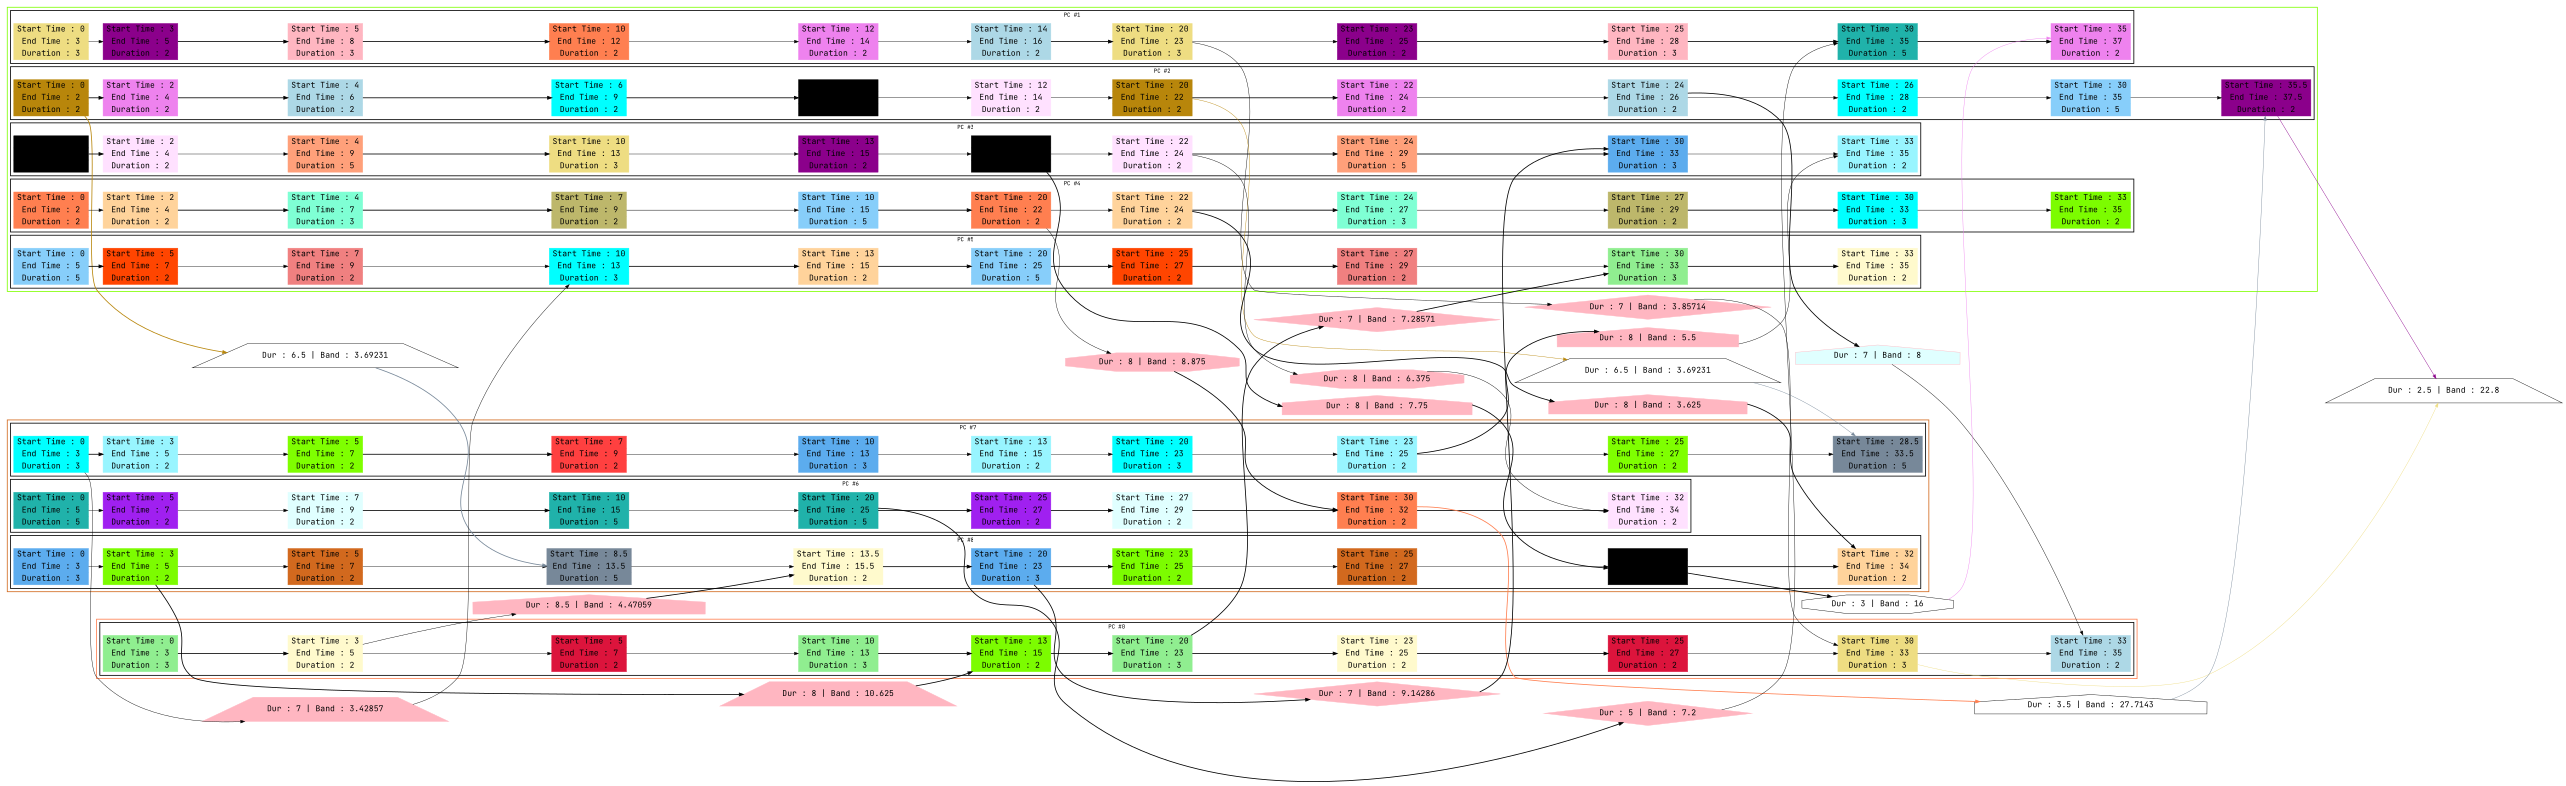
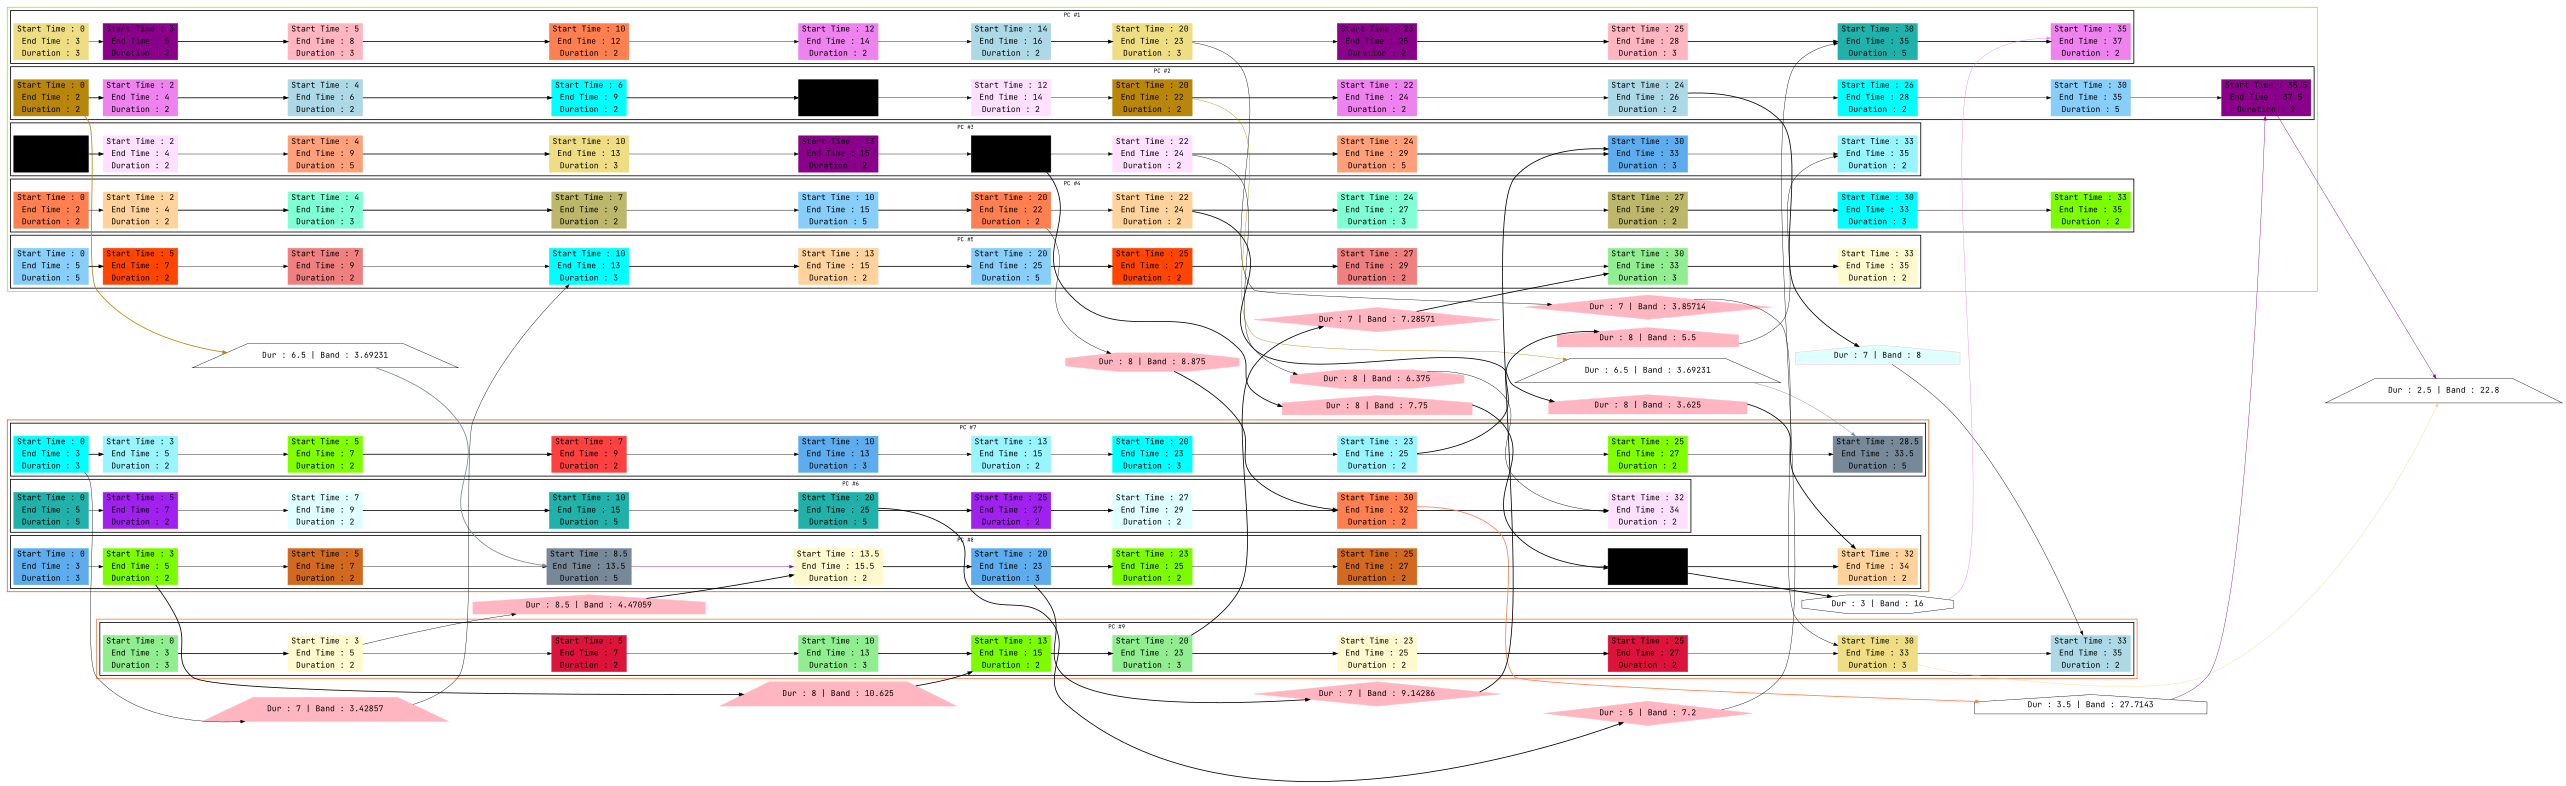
  digraph {
    fontname="JetBrains Mono"
    rankdir=LR
    node [color=lightpink fontname="JetBrains Mono" fontsize=20 shape=record style=filled]
    edge [fontname="JetBrains Mono" style=solid]
    n1 [color=lightgoldenrod label="Start Time : 0 | End Time : 3 | Duration : 3"]
    n2 [color=darkmagenta label="Start Time : 3 | End Time : 5 | Duration : 2"]
    n3 [label="Start Time : 5 | End Time : 8 | Duration : 3"]
    n4 [color=coral label="Start Time : 10 | End Time : 12 | Duration : 2"]
    n5 [color=violet label="Start Time : 12 | End Time : 14 | Duration : 2"]
    n6 [color=lightblue label="Start Time : 14 | End Time : 16 | Duration : 2"]
    n7 [color=lightgoldenrod label="Start Time : 20 | End Time : 23 | Duration : 3"]
    n8 [color=darkmagenta label="Start Time : 23 | End Time : 25 | Duration : 2"]
    n9 [label="Start Time : 25 | End Time : 28 | Duration : 3"]
    n10 [color=lightseagreen label="Start Time : 30 | End Time : 35 | Duration : 5"]
    n11 [color=violet label="Start Time : 35 | End Time : 37 | Duration : 2"]
    n12 [color=darkgoldenrod label="Start Time : 0 | End Time : 2 | Duration : 2"]
    n13 [color=violet label="Start Time : 2 | End Time : 4 | Duration : 2"]
    n14 [color=lightblue label="Start Time : 4 | End Time : 6 | Duration : 2"]
    n15 [color=cyan label="Start Time : 6 | End Time : 9 | Duration : 2"]
    n16 [color=cornflower label="Start Time : 10 | End Time : 12 | Duration : 2"]
    n17 [color=thistle1 label="Start Time : 12 | End Time : 14 | Duration : 2"]
    n18 [color=darkgoldenrod label="Start Time : 20 | End Time : 22 | Duration : 2"]
    n19 [color=violet label="Start Time : 22 | End Time : 24 | Duration : 2"]
    n20 [color=lightblue label="Start Time : 24 | End Time : 26 | Duration : 2"]
    n21 [color=cyan label="Start Time : 26 | End Time : 28 | Duration : 2"]
    n22 [color=lightskyblue label="Start Time : 30 | End Time : 35 | Duration : 5"]
    n23 [color=darkmagenta label="Start Time : 35.5 | End Time : 37.5 | Duration : 2"]
    n24 [color=cornflower label="Start Time : 0 | End Time : 2 | Duration : 2"]
    n25 [color=thistle1 label="Start Time : 2 | End Time : 4 | Duration : 2"]
    n26 [color=lightsalmon label="Start Time : 4 | End Time : 9 | Duration : 5"]
    n27 [color=lightgoldenrod label="Start Time : 10 | End Time : 13 | Duration : 3"]
    n28 [color=darkmagenta label="Start Time : 13 | End Time : 15 | Duration : 2"]
    n29 [color=cornflower label="Start Time : 20 | End Time : 22 | Duration : 2"]
    n30 [color=thistle1 label="Start Time : 22 | End Time : 24 | Duration : 2"]
    n31 [color=lightsalmon label="Start Time : 24 | End Time : 29 | Duration : 5"]
    n32 [color=steelblue2 label="Start Time : 30 | End Time : 33 | Duration : 3"]
    n33 [color=cadetblue1 label="Start Time : 33 | End Time : 35 | Duration : 2"]
    n34 [color=coral label="Start Time : 0 | End Time : 2 | Duration : 2"]
    n35 [color=burlywood1 label="Start Time : 2 | End Time : 4 | Duration : 2"]
    n36 [color=aquamarine label="Start Time : 4 | End Time : 7 | Duration : 3"]
    n37 [color=darkkhaki label="Start Time : 7 | End Time : 9 | Duration : 2"]
    n38 [color=lightskyblue label="Start Time : 10 | End Time : 15 | Duration : 5"]
    n39 [color=coral label="Start Time : 20 | End Time : 22 | Duration : 2"]
    n40 [color=burlywood1 label="Start Time : 22 | End Time : 24 | Duration : 2"]
    n41 [color=aquamarine label="Start Time : 24 | End Time : 27 | Duration : 3"]
    n42 [color=darkkhaki label="Start Time : 27 | End Time : 29 | Duration : 2"]
    n43 [color=aqua label="Start Time : 30 | End Time : 33 | Duration : 3"]
    n44 [color=lawngreen label="Start Time : 33 | End Time : 35 | Duration : 2"]
    n45 [color=lightskyblue label="Start Time : 0 | End Time : 5 | Duration : 5"]
    n46 [color=orangered1 label="Start Time : 5 | End Time : 7 | Duration : 2"]
    n47 [color=lightcoral label="Start Time : 7 | End Time : 9 | Duration : 2"]
    n48 [color=aqua label="Start Time : 10 | End Time : 13 | Duration : 3"]
    n49 [color=burlywood1 label="Start Time : 13 | End Time : 15 | Duration : 2"]
    n50 [color=lightskyblue label="Start Time : 20 | End Time : 25 | Duration : 5"]
    n51 [color=orangered1 label="Start Time : 25 | End Time : 27 | Duration : 2"]
    n52 [color=lightcoral label="Start Time : 27 | End Time : 29 | Duration : 2"]
    n53 [color=lightgreen label="Start Time : 30 | End Time : 33 | Duration : 3"]
    n54 [color=lemonchiffon label="Start Time : 33 | End Time : 35 | Duration : 2"]
    n55 [color=lightseagreen label="Start Time : 0 | End Time : 5 | Duration : 5"]
    n56 [color=x11purple label="Start Time : 5 | End Time : 7 | Duration : 2"]
    n57 [color=lightcyan label="Start Time : 7 | End Time : 9 | Duration : 2"]
    n58 [color=lightseagreen label="Start Time : 10 | End Time : 15 | Duration : 5"]
    n59 [color=lightseagreen label="Start Time : 20 | End Time : 25 | Duration : 5"]
    n60 [color=x11purple label="Start Time : 25 | End Time : 27 | Duration : 2"]
    n61 [color=lightcyan label="Start Time : 27 | End Time : 29 | Duration : 2"]
    n62 [color=coral label="Start Time : 30 | End Time : 32 | Duration : 2"]
    n63 [color=thistle1 label="Start Time : 32 | End Time : 34 | Duration : 2"]
    n64 [color=aqua label="Start Time : 0 | End Time : 3 | Duration : 3"]
    n65 [color=cadetblue1 label="Start Time : 3 | End Time : 5 | Duration : 2"]
    n66 [color=chartreuse label="Start Time : 5 | End Time : 7 | Duration : 2"]
    n67 [color=brown1 label="Start Time : 7 | End Time : 9 | Duration : 2"]
    n68 [color=steelblue2 label="Start Time : 10 | End Time : 13 | Duration : 3"]
    n69 [color=cadetblue1 label="Start Time : 13 | End Time : 15 | Duration : 2"]
    n70 [color=aqua label="Start Time : 20 | End Time : 23 | Duration : 3"]
    n71 [color=cadetblue1 label="Start Time : 23 | End Time : 25 | Duration : 2"]
    n72 [color=chartreuse label="Start Time : 25 | End Time : 27 | Duration : 2"]
    n73 [color=lightslategray label="Start Time : 28.5 | End Time : 33.5 | Duration : 5"]
    n74 [color=steelblue2 label="Start Time : 0 | End Time : 3 | Duration : 3"]
    n75 [color=lawngreen label="Start Time : 3 | End Time : 5 | Duration : 2"]
    n76 [color=chocolate label="Start Time : 5 | End Time : 7 | Duration : 2"]
    n77 [color=lightslategray label="Start Time : 8.5 | End Time : 13.5 | Duration : 5"]
    n78 [color=lemonchiffon label="Start Time : 13.5 | End Time : 15.5 | Duration : 2"]
    n79 [color=steelblue2 label="Start Time : 20 | End Time : 23 | Duration : 3"]
    n80 [color=lawngreen label="Start Time : 23 | End Time : 25 | Duration : 2"]
    n81 [color=chocolate label="Start Time : 25 | End Time : 27 | Duration : 2"]
    n82 [color=cornflower label="Start Time : 30 | End Time : 32 | Duration : 2"]
    n83 [color=burlywood1 label="Start Time : 32 | End Time : 34 | Duration : 2"]
    n84 [color=lightgreen label="Start Time : 0 | End Time : 3 | Duration : 3"]
    n85 [color=lemonchiffon label="Start Time : 3 | End Time : 5 | Duration : 2"]
    n86 [color=crimson label="Start Time : 5 | End Time : 7 | Duration : 2"]
    n87 [color=lightgreen label="Start Time : 10 | End Time : 13 | Duration : 3"]
    n88 [color=lawngreen label="Start Time : 13 | End Time : 15 | Duration : 2"]
    n89 [color=lightgreen label="Start Time : 20 | End Time : 23 | Duration : 3"]
    n90 [color=lemonchiffon label="Start Time : 23 | End Time : 25 | Duration : 2"]
    n91 [color=crimson label="Start Time : 25 | End Time : 27 | Duration : 2"]
    n92 [color=lightgoldenrod label="Start Time : 30 | End Time : 33 | Duration : 3"]
    n93 [color=lightblue label="Start Time : 33 | End Time : 35 | Duration : 2"]
    n94 [label="Dur : 7 | Band : 3.85714" shape=diamond]
    n95 [label="Dur : 6.5 | Band : 3.69231" shape=trapezium color="" style=""]
    n96 [label="Dur : 6.5 | Band : 3.69231" shape=trapezium color="" style=""]
    n97 [fillcolor=lightcyan label="Dur : 7 | Band : 8" shape=house]
    n98 [label="Dur : 2.5 | Band : 22.8" shape=trapezium color="" style=""]
    n99 [label="Dur : 8 | Band : 7.75" shape=house]
    n100 [label="Dur : 8 | Band : 6.375" shape=octagon]
    n101 [label="Dur : 8 | Band : 8.875" shape=octagon]
    n102 [label="Dur : 8 | Band : 3.625" shape=house]
    n103 [label="Dur : 5 | Band : 7.2" shape=diamond]
    n104 [label="Dur : 3.5 | Band : 27.7143" shape=house color="" style=""]
    n105 [label="Dur : 7 | Band : 3.42857" shape=trapezium]
    n106 [label="Dur : 8 | Band : 5.5" shape=house]
    n107 [label="Dur : 8 | Band : 10.625" shape=trapezium]
    n108 [label="Dur : 7 | Band : 9.14286" shape=diamond]
    n109 [label="Dur : 3 | Band : 16" shape=octagon color="" style=""]
    n110 [label="Dur : 8.5 | Band : 4.47059" shape=house]
    n111 [label="Dur : 7 | Band : 7.28571" shape=diamond]
    subgraph cluster_1 {
      color=chartreuse
      style=bold
      subgraph cluster_2 {
        color=black
        label="PC #1"
        style=bold
        n1
        n2
        n3
        n4
        n5
        n6
        n7
        n8
        n9
        n10
        n11
      }
      subgraph cluster_3 {
        color=black
        label="PC #2"
        style=bold
        n12
        n13
        n14
        n15
        n16
        n17
        n18
        n19
        n20
        n21
        n22
        n23
      }
      subgraph cluster_4 {
        color=black
        label="PC #3"
        style=bold
        n24
        n25
        n26
        n27
        n28
        n29
        n30
        n31
        n32
        n33
      }
      subgraph cluster_5 {
        color=black
        label="PC #4"
        style=bold
        n34
        n35
        n36
        n37
        n38
        n39
        n40
        n41
        n42
        n43
        n44
      }
      subgraph cluster_6 {
        color=black
        label="PC #5"
        style=bold
        n45
        n46
        n47
        n48
        n49
        n50
        n51
        n52
        n53
        n54
      }
    }
    subgraph cluster_7 {
      color=chocolate
      style=bold
      subgraph cluster_8 {
        color=black
        label="PC #6"
        style=bold
        n55
        n56
        n57
        n58
        n59
        n60
        n61
        n62
        n63
      }
      subgraph cluster_9 {
        color=black
        label="PC #7"
        style=bold
        n64
        n65
        n66
        n67
        n68
        n69
        n70
        n71
        n72
        n73
      }
      subgraph cluster_10 {
        color=black
        label="PC #8"
        style=bold
        n74
        n75
        n76
        n77
        n78
        n79
        n80
        n81
        n82
        n83
      }
    }
    subgraph cluster_11 {
      color=coral
      style=bold
      subgraph cluster_12 {
        color=black
-       label="PC #0"
+       label="PC #9"
        style=bold
        n84
        n85
        n86
        n87
        n88
        n89
        n90
        n91
        n92
        n93
      }
    }
    n1 -> n2
    n2 -> n3 [style=bold]
    n3 -> n4 [style=bold]
    n4 -> n5
    n5 -> n6
    n6 -> n7 [style=bold]
    n7 -> n8
    n7 -> n94
    n8 -> n9 [style=bold]
    n9 -> n10 [style=bold]
    n10 -> n11 [style=bold]
    n12 -> n13 [style=bold]
    n12 -> n95 [color=darkgoldenrod style=bold]
    n13 -> n14 [style=bold]
    n14 -> n15 [style=bold]
    n15 -> n16 [style=bold]
    n16 -> n17
    n17 -> n18
    n18 -> n19 [style=bold]
    n18 -> n96 [color=darkgoldenrod]
    n19 -> n20
    n20 -> n21
    n20 -> n97 [style=bold]
    n21 -> n22
    n22 -> n23
    n23 -> n98 [color=darkmagenta]
    n24 -> n25 [style=bold]
    n25 -> n26
    n26 -> n27 [style=bold]
    n27 -> n28
    n28 -> n29
    n29 -> n30
    n29 -> n99 [style=bold]
    n30 -> n31 [style=bold]
    n30 -> n100
    n31 -> n32 [style=bold]
    n32 -> n33
    n34 -> n35
    n35 -> n36 [style=bold]
    n36 -> n37 [style=bold]
    n37 -> n38
    n38 -> n39 [style=bold]
    n39 -> n40
    n39 -> n101
    n40 -> n41 [style=bold]
    n40 -> n102 [style=bold]
    n41 -> n42
    n42 -> n43 [style=bold]
    n43 -> n44
    n45 -> n46 [style=bold]
    n46 -> n47
    n47 -> n48
    n48 -> n49 [style=bold]
    n49 -> n50 [style=bold]
    n50 -> n51 [style=bold]
    n51 -> n52 [style=bold]
    n52 -> n53
    n53 -> n54 [style=bold]
    n55 -> n56
    n56 -> n57
    n57 -> n58 [style=bold]
    n58 -> n59
    n59 -> n60 [style=bold]
    n59 -> n103 [style=bold]
    n60 -> n61 [style=bold]
    n61 -> n62 [style=bold]
    n62 -> n63 [style=bold]
    n62 -> n104 [color=coral style=bold]
    n64 -> n65 [style=bold]
    n64 -> n105
    n65 -> n66
    n66 -> n67 [style=bold]
    n67 -> n68
    n68 -> n69
    n69 -> n70
    n70 -> n71
    n71 -> n72
    n71 -> n106 [style=bold]
    n72 -> n73
    n74 -> n75
    n75 -> n76
    n75 -> n107 [style=bold]
    n76 -> n77
-   n77 -> n78
+   n77 -> n78 [color=darkmagenta]
    n78 -> n79 [style=bold]
    n79 -> n80 [style=bold]
    n79 -> n108 [style=bold]
    n80 -> n81
    n81 -> n82
    n82 -> n83 [style=bold]
    n82 -> n109 [color=cornflower style=bold]
    n84 -> n85 [style=bold]
    n85 -> n86
    n85 -> n110
    n86 -> n87
    n87 -> n88 [style=bold]
    n88 -> n89 [style=bold]
    n89 -> n90 [style=bold]
    n89 -> n111 [style=bold]
    n90 -> n91 [style=bold]
    n91 -> n92
    n92 -> n93
    n92 -> n98 [color=lightgoldenrod]
    n94 -> n92
    n95 -> n77 [color=lightslategray style=bold]
    n96 -> n73 [color=lightslategray]
    n97 -> n93
    n99 -> n82 [style=bold]
    n100 -> n63
    n101 -> n62 [style=bold]
    n102 -> n83 [style=bold]
    n103 -> n10
-   n104 -> n23 [color=lightslategray]
+   n104 -> n23 [color=darkmagenta]
    n105 -> n48
    n106 -> n33
    n107 -> n88 [style=bold]
    n108 -> n32 [style=bold]
    n109 -> n11 [color=violet]
    n110 -> n78 [style=bold]
    n111 -> n53 [style=bold]
  }
